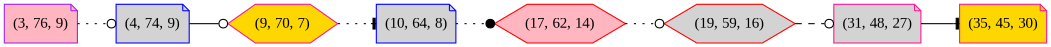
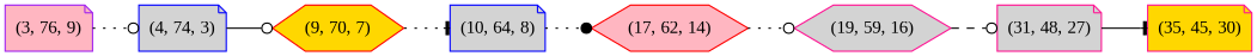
  digraph {
    fontname="Liberation Serif"
    rankdir=LR
    node [color=red fillcolor=lightgrey fontname="Liberation Serif" shape=note style=filled]
    edge [arrowhead=odot fontname="Liberation Serif" style=dotted]
    n1 [color=purple fillcolor=lightpink label="(3, 76, 9)"]
-   "(4, 74, 3)" [color=blue label="(4, 74, 9)"]
-   "(9, 70, 7)" [color=deeppink fillcolor=gold shape=hexagon]
+   "(4, 74, 3)" [color=blue]
+   "(9, 70, 7)" [fillcolor=gold shape=hexagon]
    n4 [color=blue label="(10, 64, 8)"]
    "(17, 62, 14)" [fillcolor=lightpink shape=hexagon]
-   "(19, 59, 16)" [shape=hexagon]
+   "(19, 59, 16)" [color=deeppink shape=hexagon]
    "(31, 48, 27)" [color=deeppink]
    "(35, 45, 30)" [color=deeppink fillcolor=gold]
    n1 -> "(4, 74, 3)"
    "(4, 74, 3)" -> "(9, 70, 7)" [style=solid]
    "(9, 70, 7)" -> n4 [arrowhead=tee]
    n4 -> "(17, 62, 14)" [arrowhead=dot]
    "(17, 62, 14)" -> "(19, 59, 16)"
    "(19, 59, 16)" -> "(31, 48, 27)" [style=dashed]
    "(31, 48, 27)" -> "(35, 45, 30)" [arrowhead=tee style=solid]
  }
